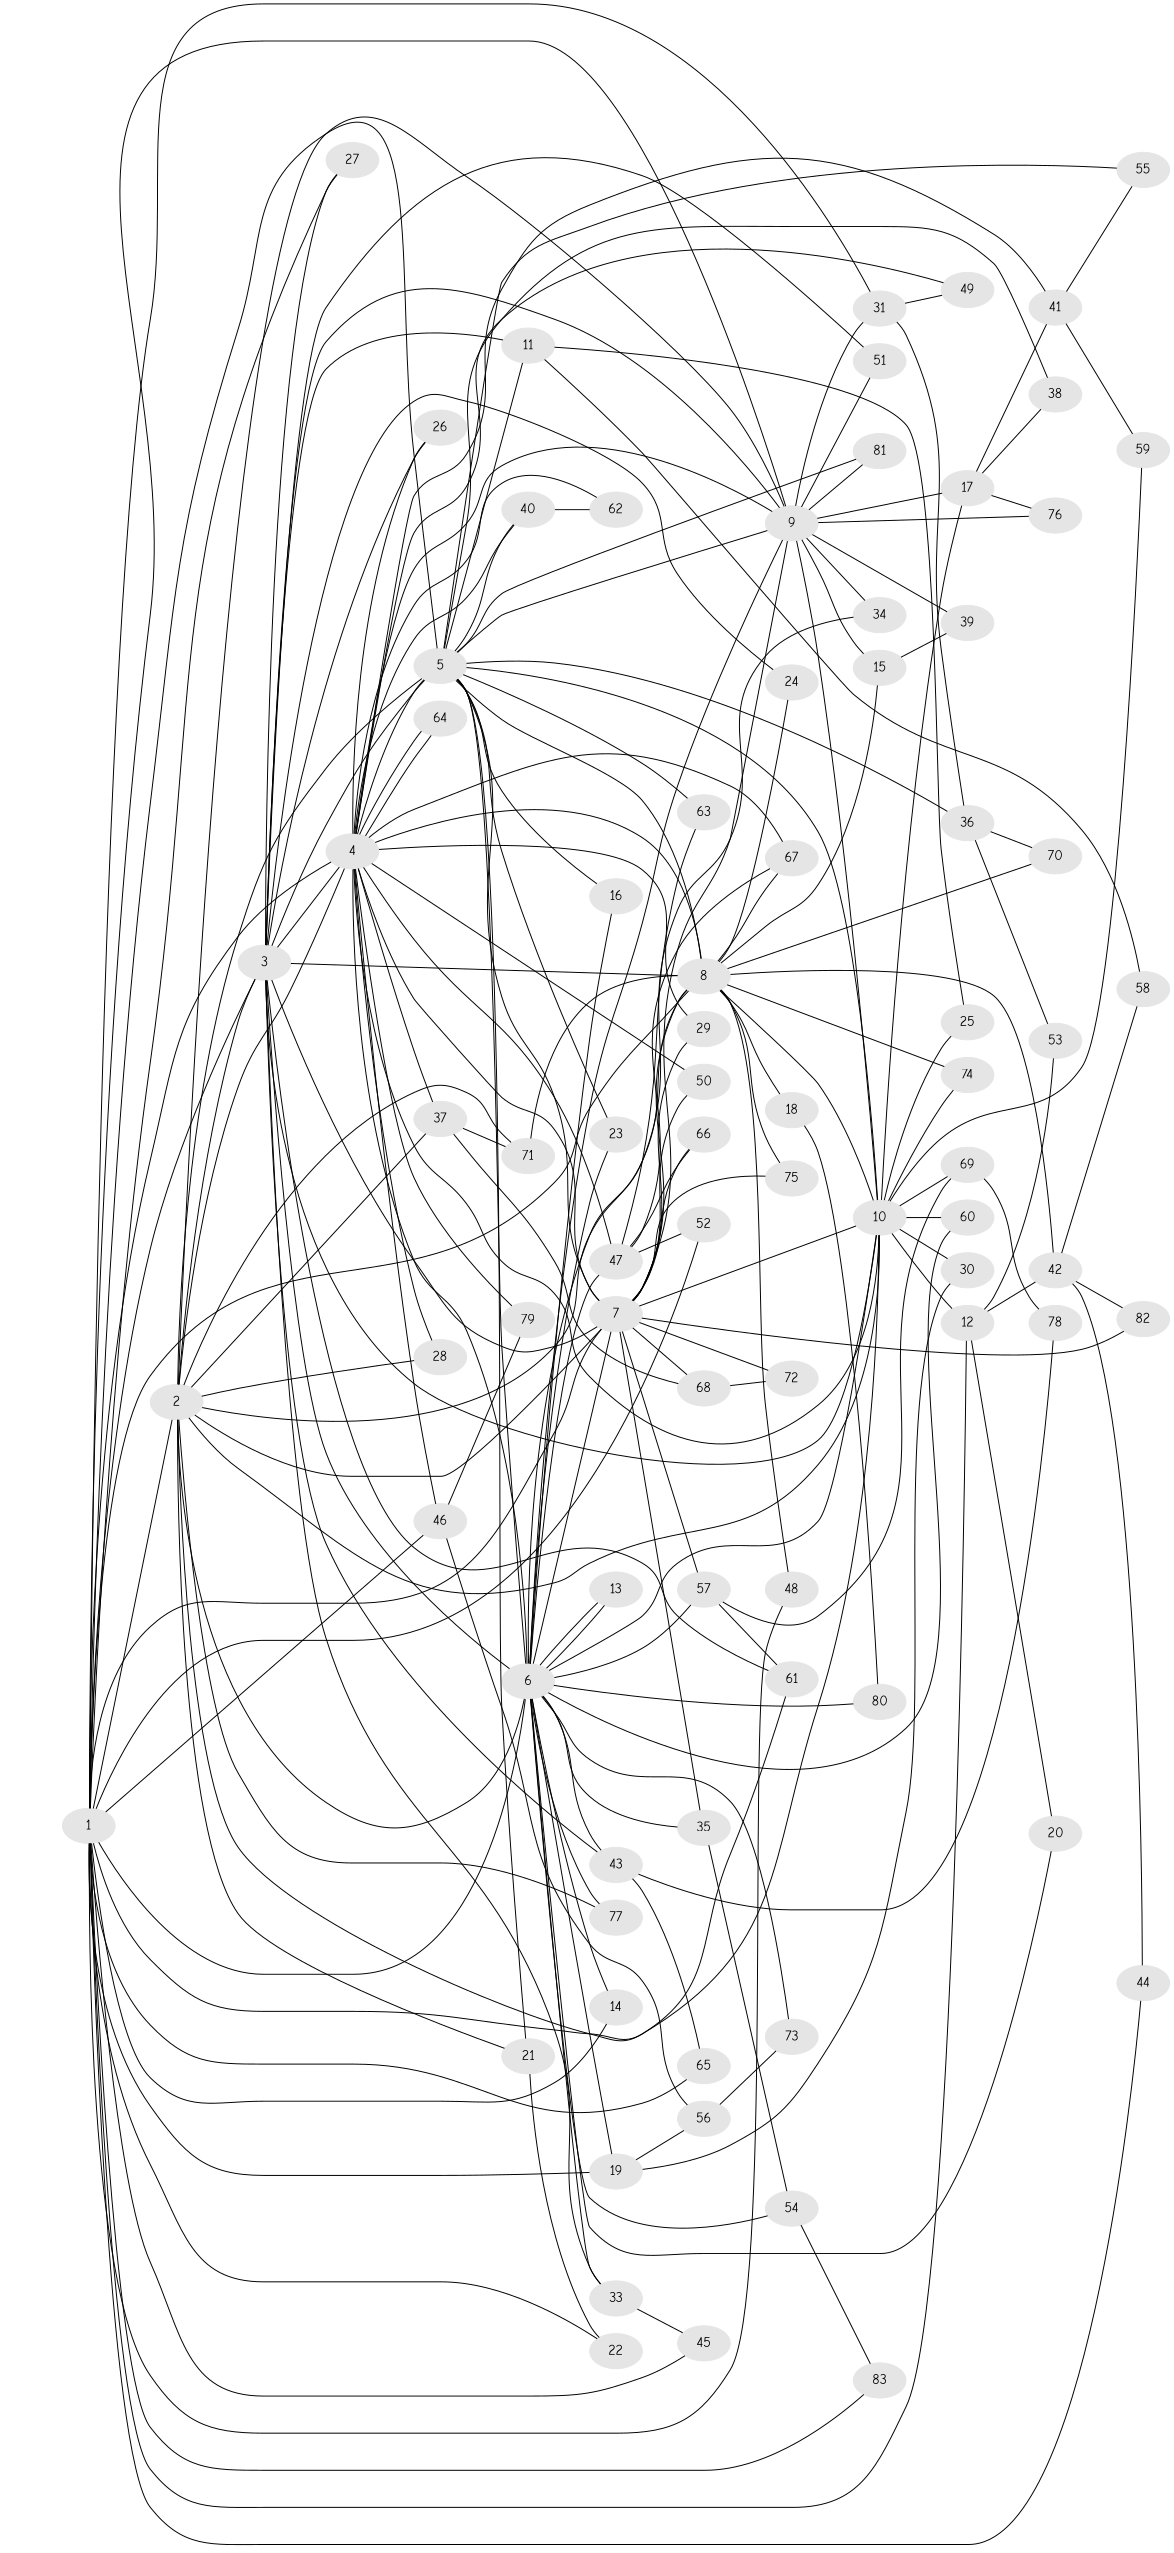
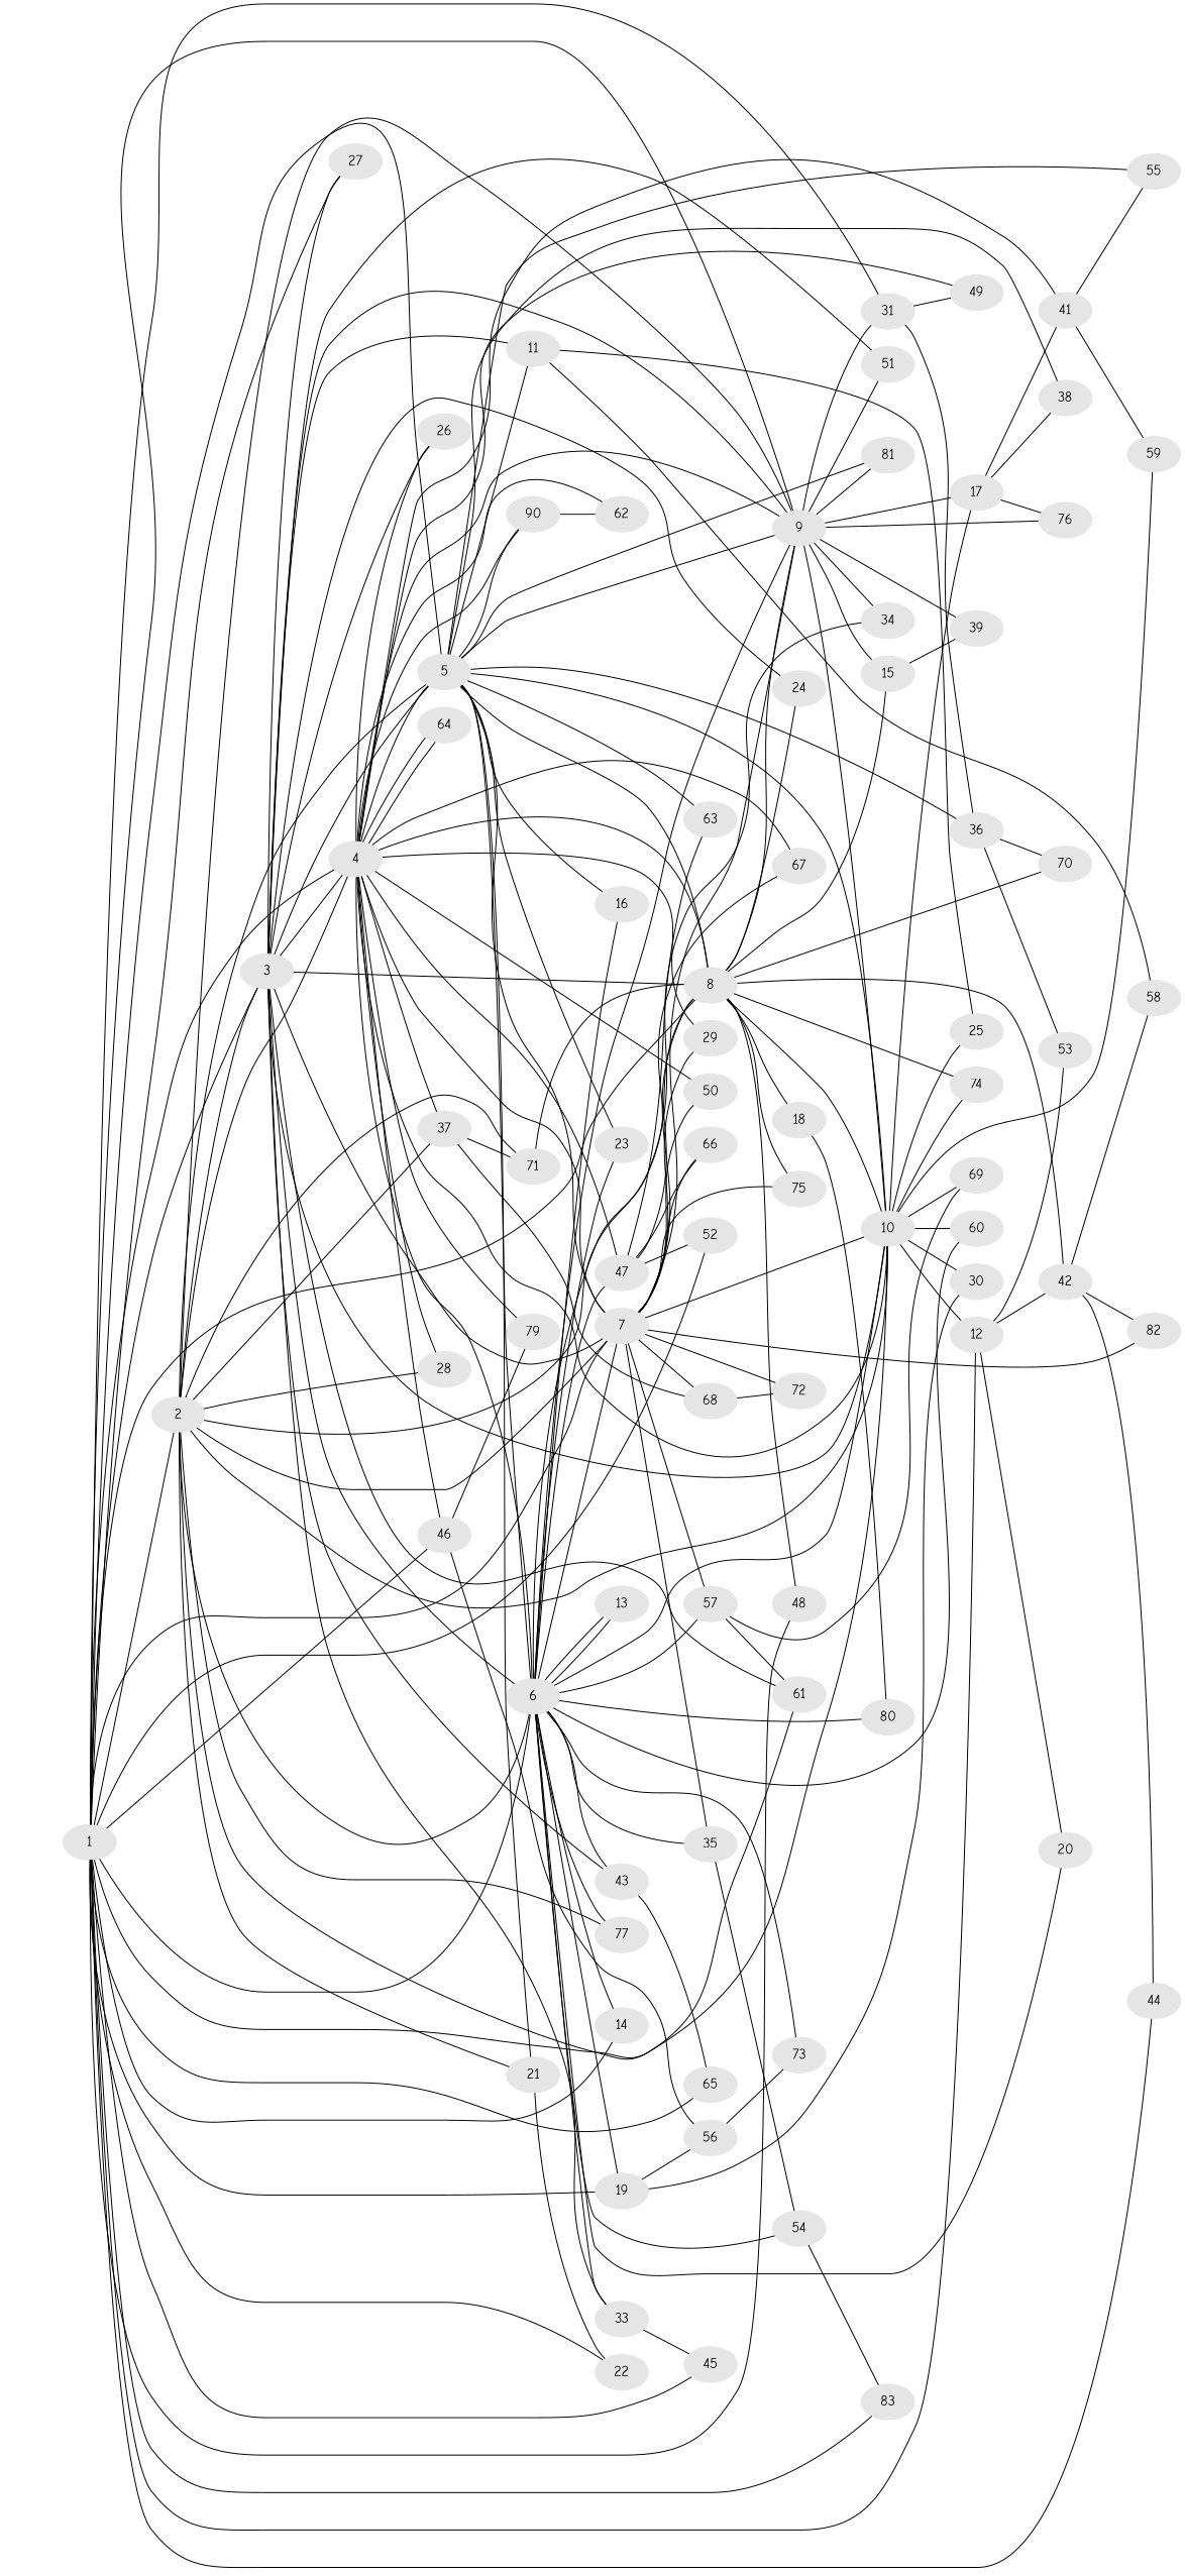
  graph {
    fontname="Comic Neue"
    rankdir=LR
    node [color=gray90 fontname="Comic Neue" style=filled]
    edge [fontname="Comic Neue"]
    1
    2
    3
    4
    5
    6
    7
    8
    9
    10
    12
    14
    19
    22
    27
    31
    44
    45
    46
    48
    52
    65
    83
    21
    28
    37
    61
    71
    77
    11
    24
    26
    33
    43
    51
    29
-   40
+   40 [label=90]
    41
    47
    49
    50
    62
    64
    67
    79
    16
    23
    36
    38
    55
    63
    81
    13
    20
    34
    35
    54
    57
    60
    73
    80
    66
    68
    72
    75
    82
    18
    15
    42
    70
    74
    17
    39
    76
    25
    30
    59
    69
    53
    56
    58
-   78
    1 -- 2
    1 -- 3
    1 -- 4
    1 -- 5
    1 -- 6
    1 -- 7
    1 -- 8
    1 -- 9
    1 -- 10
    1 -- 12
    1 -- 14
    1 -- 19
    1 -- 22
    1 -- 27
    1 -- 31
    1 -- 44
    1 -- 45
    1 -- 46
    1 -- 48
    1 -- 52
    1 -- 65
    1 -- 83
    2 -- 3
    2 -- 4
    2 -- 5
    2 -- 6
    2 -- 7
    2 -- 8
    2 -- 9
    2 -- 10
    2 -- 21
    2 -- 28
    2 -- 37
    2 -- 61
    2 -- 71
    2 -- 77
    3 -- 4
    3 -- 5
    3 -- 6
    3 -- 7
    3 -- 8
    3 -- 9
    3 -- 10
    3 -- 27
    3 -- 61
    3 -- 11
    3 -- 24
    3 -- 26
    3 -- 33
    3 -- 43
    3 -- 51
    4 -- 5
    4 -- 6
    4 -- 7
    4 -- 8
    4 -- 9
    4 -- 10
    4 -- 46
    4 -- 28
    4 -- 37
    4 -- 26
    4 -- 29
    4 -- 40
    4 -- 41
    4 -- 47
    4 -- 49
    4 -- 50
    4 -- 62
    4 -- 64
    4 -- 64
    4 -- 67
    4 -- 79
    5 -- 6
    5 -- 7
    5 -- 8
    5 -- 9
    5 -- 10
    5 -- 21
    5 -- 11
    5 -- 40
    5 -- 16
    5 -- 23
    5 -- 36
    5 -- 38
    5 -- 55
    5 -- 63
    5 -- 81
    6 -- 7
    6 -- 9
    6 -- 10
    6 -- 14
    6 -- 19
    6 -- 77
    6 -- 33
    6 -- 43
    6 -- 47
    6 -- 16
    6 -- 23
    6 -- 13
    6 -- 13
    6 -- 20
    6 -- 34
    6 -- 35
    6 -- 54
    6 -- 57
    6 -- 60
    6 -- 73
    6 -- 80
    7 -- 8
    7 -- 9
    7 -- 10
    7 -- 29
    7 -- 50
    7 -- 35
    7 -- 57
    7 -- 66
    7 -- 68
    7 -- 72
    7 -- 75
    7 -- 82
-   8 -- 67
+   8 -- 9
    8 -- 10
    8 -- 48
    8 -- 24
    8 -- 75
    8 -- 18
    8 -- 15
    8 -- 42
    8 -- 70
    8 -- 74
    9 -- 10
    9 -- 31
    9 -- 51
    9 -- 81
    9 -- 34
    9 -- 15
    9 -- 17
    9 -- 39
    9 -- 76
    10 -- 12
    10 -- 60
    10 -- 74
    10 -- 17
    10 -- 25
    10 -- 30
    10 -- 59
    10 -- 69
    12 -- 20
    12 -- 42
    12 -- 53
    19 -- 30
    19 -- 56
    31 -- 49
    31 -- 36
    46 -- 79
    46 -- 56
    21 -- 22
    37 -- 71
    37 -- 68
    71 -- 8
    11 -- 25
    11 -- 58
    33 -- 45
    43 -- 65
-   43 -- 78
    40 -- 62
    41 -- 55
    41 -- 59
    47 -- 52
    47 -- 67
    47 -- 63
    47 -- 66
    36 -- 70
    36 -- 53
    35 -- 54
    54 -- 83
    57 -- 61
    57 -- 69
    68 -- 72
    18 -- 80
    15 -- 39
    42 -- 44
    42 -- 82
    42 -- 58
    17 -- 41
    17 -- 38
    17 -- 76
-   69 -- 78
    56 -- 73
  }
